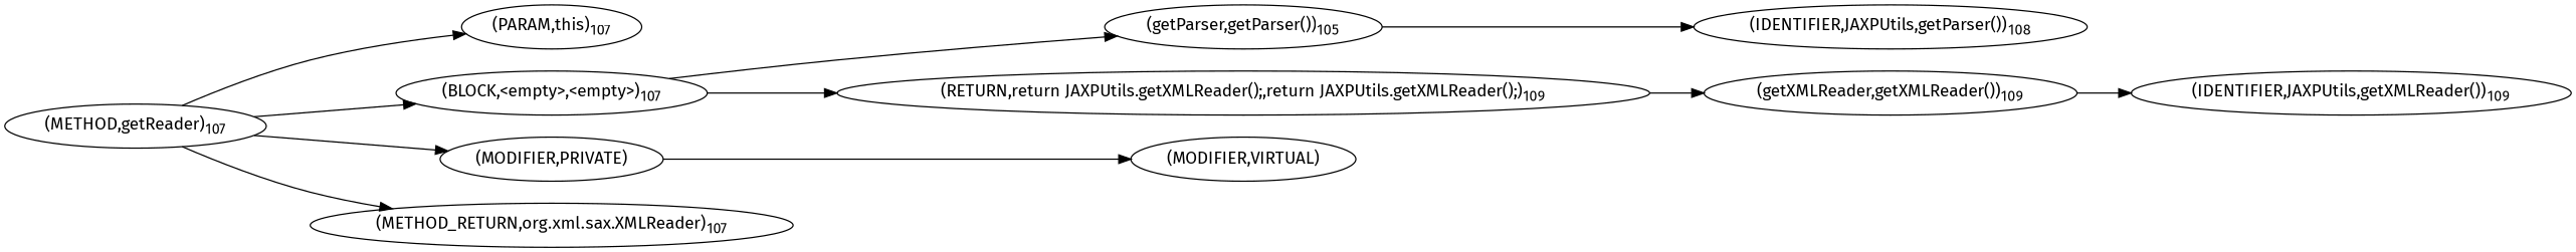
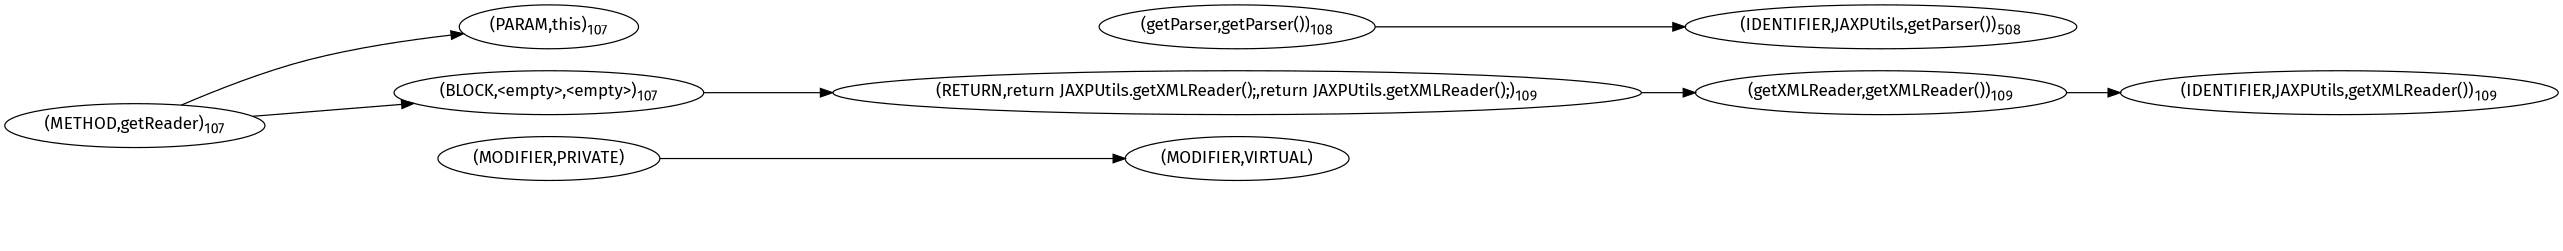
  digraph {
    fontname="Fira Sans"
    rankdir=LR
    node [fontname="Fira Sans"]
    edge [fontname="Fira Sans"]
    n1 [label=<(METHOD,getReader)<SUB>107</SUB>>]
    n2 [label=<(PARAM,this)<SUB>107</SUB>>]
    n3 [label=<(BLOCK,&lt;empty&gt;,&lt;empty&gt;)<SUB>107</SUB>>]
    n4 [label=<(MODIFIER,PRIVATE)>]
-   n5 [label=<(METHOD_RETURN,org.xml.sax.XMLReader)<SUB>107</SUB>>]
-   n6 [label=<(getParser,getParser())<SUB>105</SUB>>]
+   n6 [label=<(getParser,getParser())<SUB>108</SUB>>]
    n7 [label=<(RETURN,return JAXPUtils.getXMLReader();,return JAXPUtils.getXMLReader();)<SUB>109</SUB>>]
    n8 [label=<(MODIFIER,VIRTUAL)>]
-   n9 [label=<(IDENTIFIER,JAXPUtils,getParser())<SUB>108</SUB>>]
+   n9 [label=<(IDENTIFIER,JAXPUtils,getParser())<SUB>508</SUB>>]
    n10 [label=<(getXMLReader,getXMLReader())<SUB>109</SUB>>]
    n11 [label=<(IDENTIFIER,JAXPUtils,getXMLReader())<SUB>109</SUB>>]
    n1 -> n2
    n1 -> n3
-   n1 -> n4
-   n1 -> n5
-   n3 -> n6
    n3 -> n7
    n4 -> n8
    n6 -> n9
    n7 -> n10
    n10 -> n11
  }
